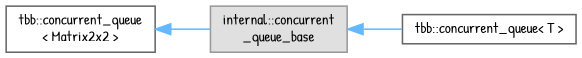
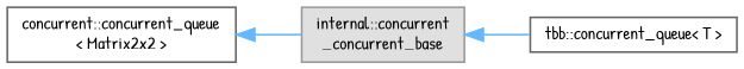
  digraph {
    fontname="Patrick Hand"
    rankdir=LR
    node [color=grey40 fillcolor=white fontname="Patrick Hand" fontsize=10 shape=box style=filled]
    edge [color=steelblue1 dir=back fontname="Patrick Hand" fontsize=10 labelfontname=Helvetica labelfontsize=10 style=solid]
-   n1 [color=grey60 fillcolor="#E0E0E0" height=0.2 label="internal::concurrent\l_queue_base" width=0.4]
+   n1 [color=grey60 fillcolor="#E0E0E0" height=0.2 label="internal::concurrent\l_concurrent_base" width=0.4]
    n2 [height=0.2 label="tbb::concurrent_queue\< T \>" width=0.4]
-   n3 [height=0.2 label="tbb::concurrent_queue\l\< Matrix2x2 \>" width=0.4]
+   n3 [height=0.2 label="concurrent::concurrent_queue\l\< Matrix2x2 \>" width=0.4]
    n1 -> n2
    n3 -> n1
  }
